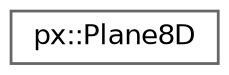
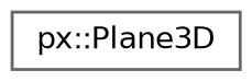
  digraph {
    rankdir=LR
-   n1 [color=grey40 fillcolor=white fontname=Helvetica fontsize=10 height=0.2 label="px::Plane8D" shape=box style=filled width=0.4]
+   n1 [color=grey40 fillcolor=white fontname=Helvetica fontsize=10 height=0.2 label="px::Plane3D" shape=box style=filled width=0.4]
  }
